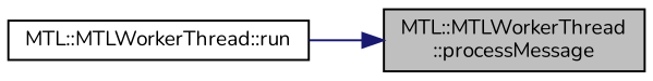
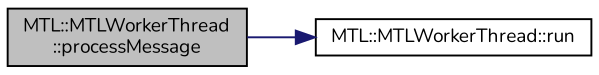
  digraph {
    rankdir=RL
    fontname=Nunito
    node [color=black fontname=Nunito fontsize=10 shape=record style=filled]
    n1 [fillcolor=grey75 fontcolor=black height=0.2 label="MTL::MTLWorkerThread\l::processMessage" width=0.4]
    n2 [fillcolor=white height=0.2 label="MTL::MTLWorkerThread::run" width=0.4]
-   n1 -> n2 [color=midnightblue dir=back fontname=Nunito fontsize=10 labelfontname=Helvetica labelfontsize=10 style=solid]
+   n2 -> n1 [color=midnightblue dir=back fontname=Nunito fontsize=10 labelfontname=Helvetica labelfontsize=10 style=solid]
  }
